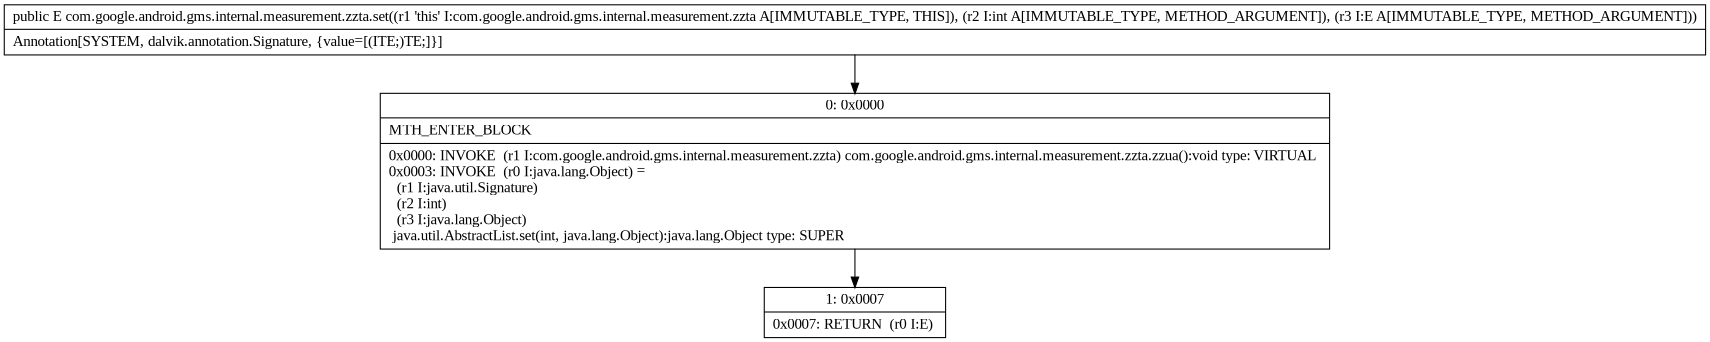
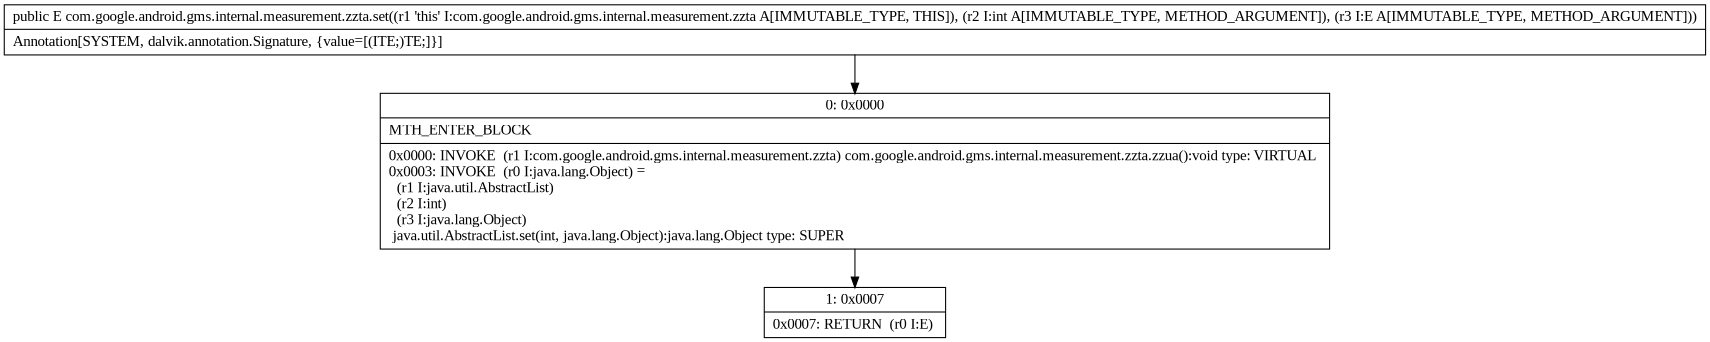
  digraph {
    fontname="Liberation Serif"
    node [shape=record fontname="Liberation Serif"]
    edge [fontname="Liberation Serif"]
-   n1 [label="{0\:\ 0x0000|MTH_ENTER_BLOCK\l|0x0000: INVOKE  (r1 I:com.google.android.gms.internal.measurement.zzta) com.google.android.gms.internal.measurement.zzta.zzua():void type: VIRTUAL \l0x0003: INVOKE  (r0 I:java.lang.Object) = \l  (r1 I:java.util.Signature)\l  (r2 I:int)\l  (r3 I:java.lang.Object)\l java.util.AbstractList.set(int, java.lang.Object):java.lang.Object type: SUPER \l}"]
+   n1 [label="{0\:\ 0x0000|MTH_ENTER_BLOCK\l|0x0000: INVOKE  (r1 I:com.google.android.gms.internal.measurement.zzta) com.google.android.gms.internal.measurement.zzta.zzua():void type: VIRTUAL \l0x0003: INVOKE  (r0 I:java.lang.Object) = \l  (r1 I:java.util.AbstractList)\l  (r2 I:int)\l  (r3 I:java.lang.Object)\l java.util.AbstractList.set(int, java.lang.Object):java.lang.Object type: SUPER \l}"]
    n2 [label="{1\:\ 0x0007|0x0007: RETURN  (r0 I:E) \l}"]
    n3 [label="{public E com.google.android.gms.internal.measurement.zzta.set((r1 'this' I:com.google.android.gms.internal.measurement.zzta A[IMMUTABLE_TYPE, THIS]), (r2 I:int A[IMMUTABLE_TYPE, METHOD_ARGUMENT]), (r3 I:E A[IMMUTABLE_TYPE, METHOD_ARGUMENT]))  | Annotation[SYSTEM, dalvik.annotation.Signature, \{value=[(ITE;)TE;]\}]\l}"]
    n1 -> n2
    n3 -> n1
  }
